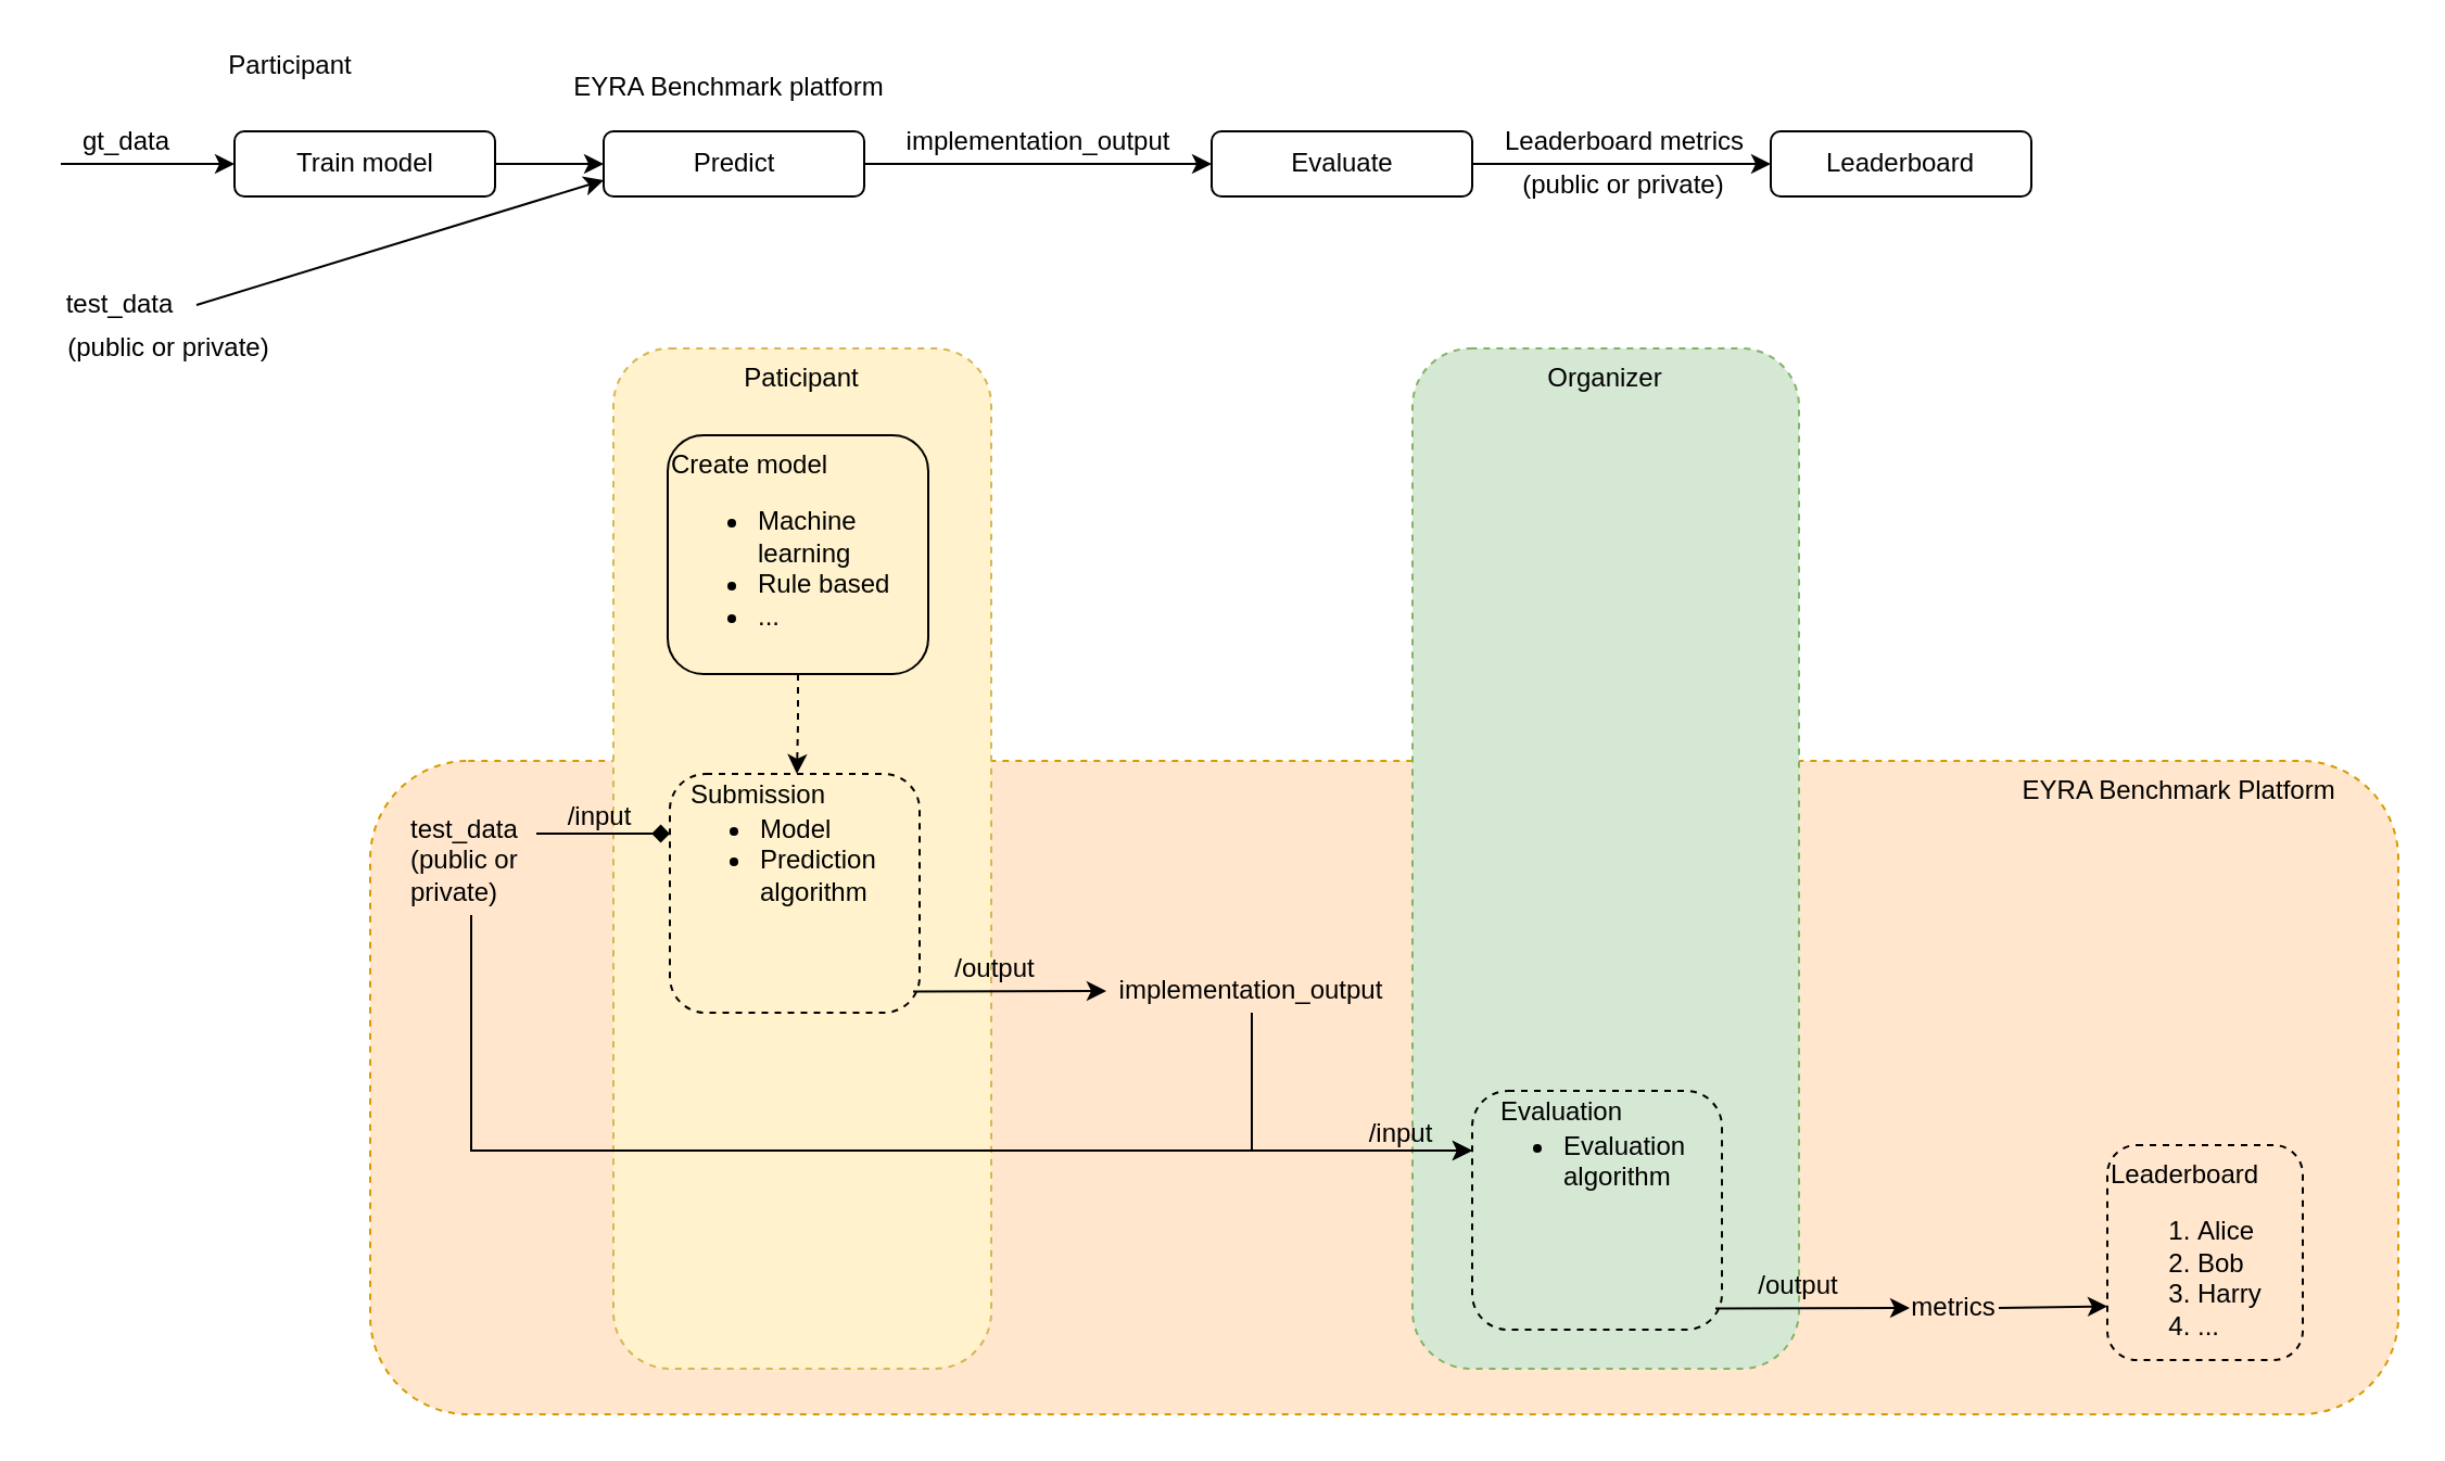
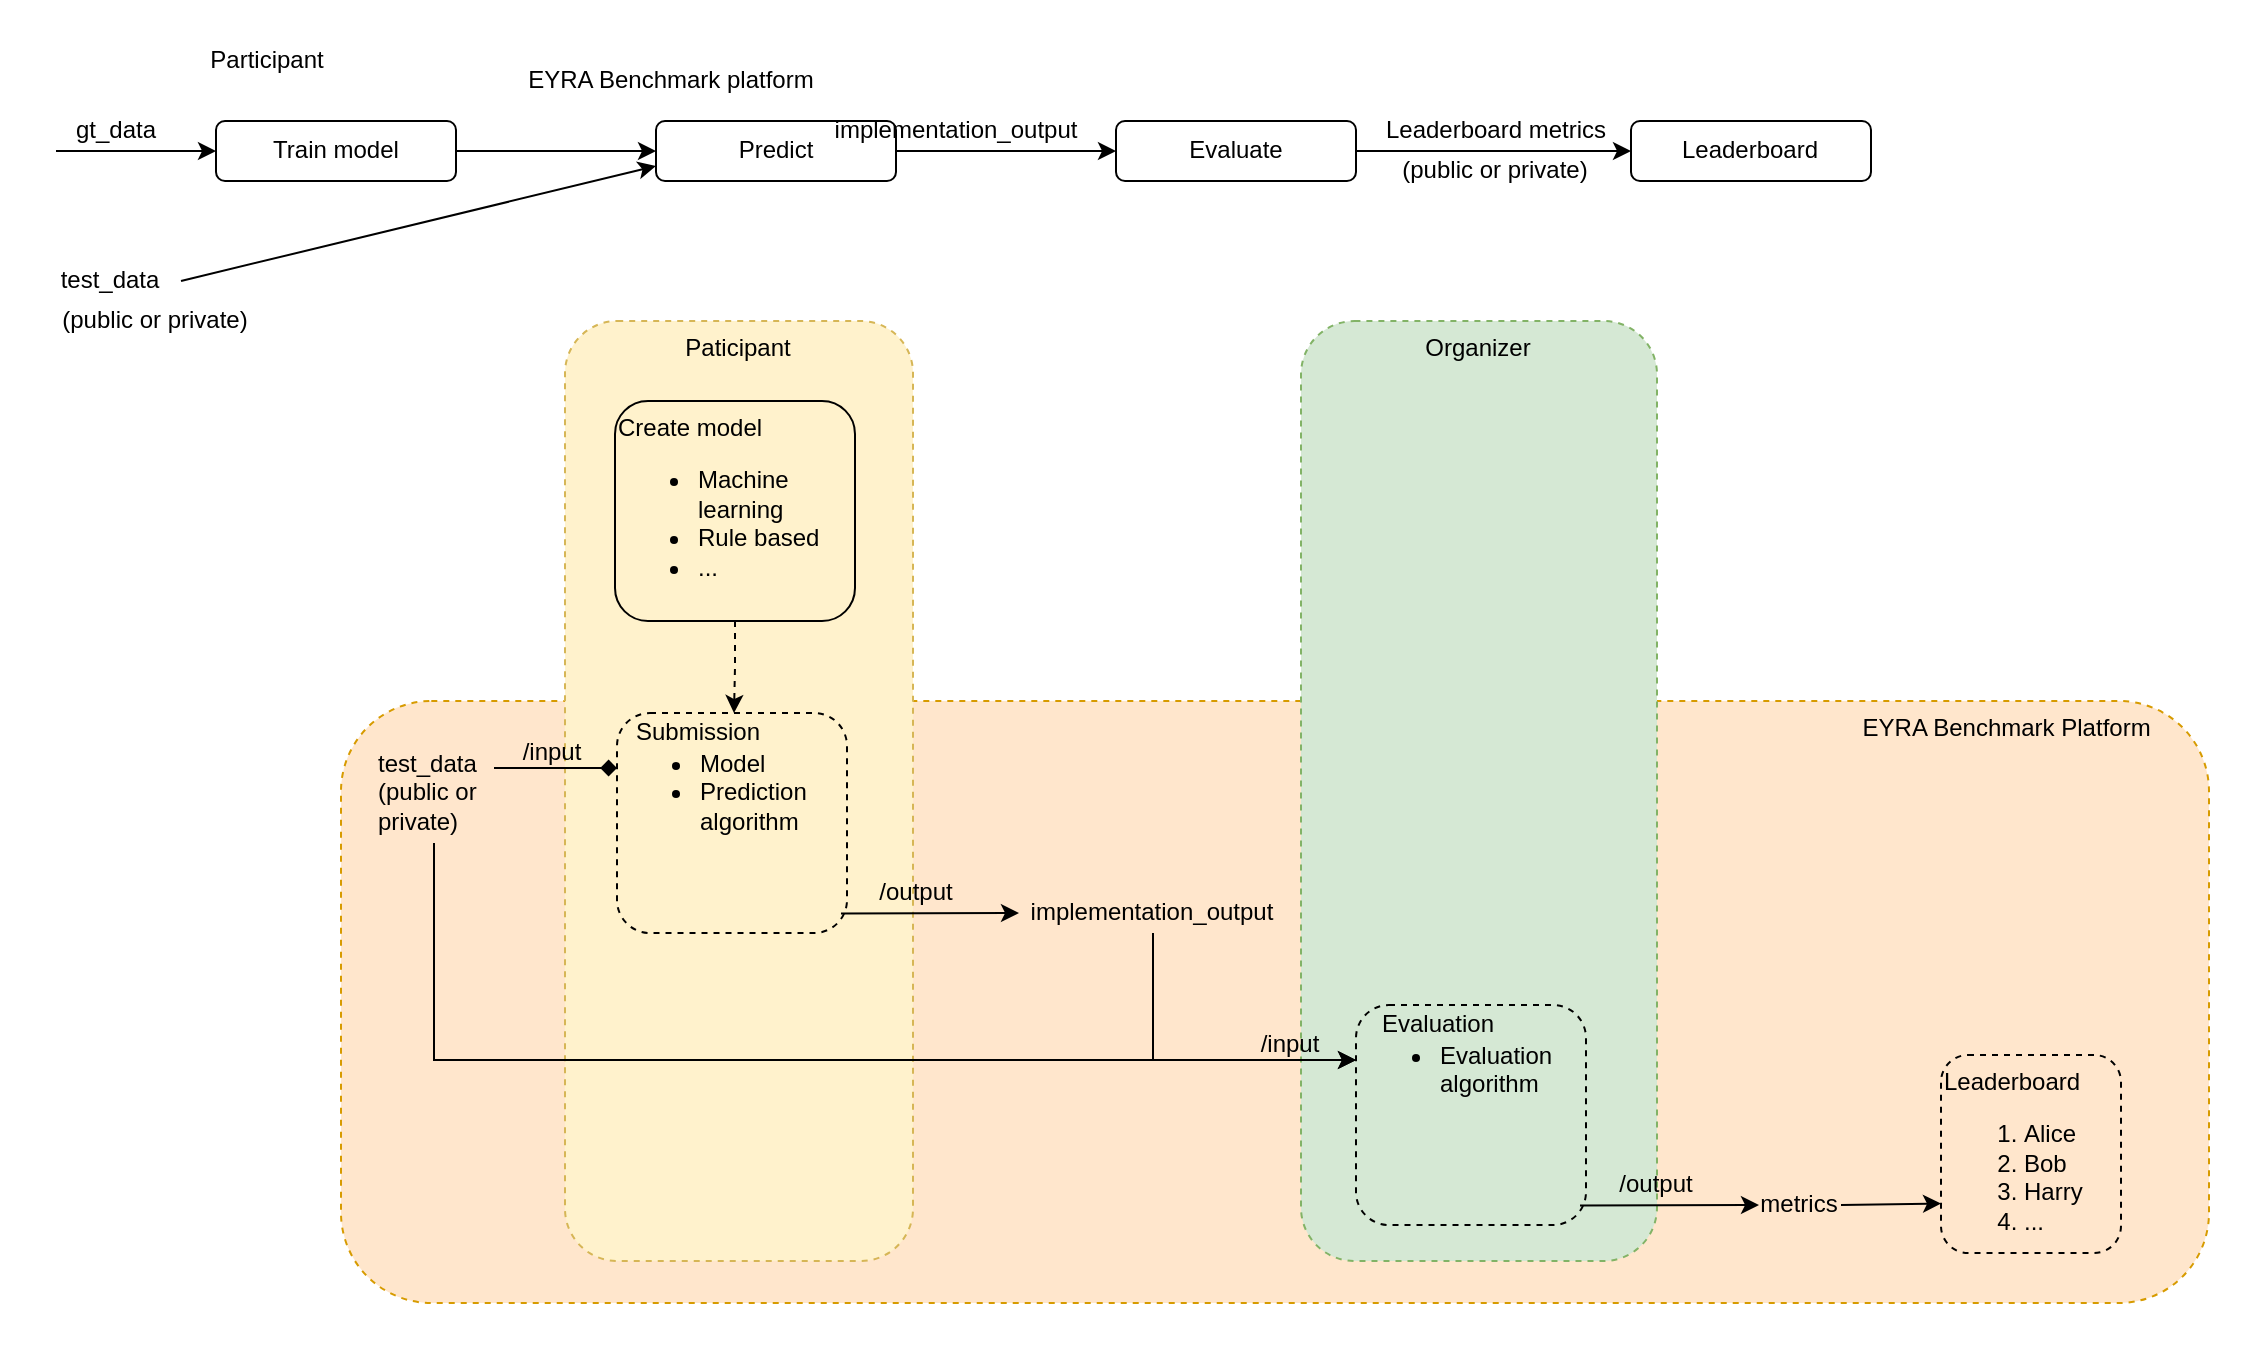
  <mxCell id="0" />
  <mxCell id="1" parent="0" />
  <mxCell id="2" value="EYRA Benchmark Platform&amp;nbsp; &amp;nbsp; &amp;nbsp; &amp;nbsp;&amp;nbsp;" style="rounded=1;whiteSpace=wrap;html=1;fillColor=#ffe6cc;strokeColor=#d79b00;dashed=1;align=right;verticalAlign=top;" vertex="1" parent="1"><mxGeometry x="170" y="350" width="934" height="301" as="geometry" /></mxCell>
  <mxCell id="3" value="Organizer" style="rounded=1;whiteSpace=wrap;html=1;dashed=1;fillColor=#d5e8d4;strokeColor=#82b366;verticalAlign=top;" vertex="1" parent="1"><mxGeometry x="650" y="160" width="178" height="470" as="geometry" /></mxCell>
  <mxCell id="4" value="Paticipant" style="rounded=1;whiteSpace=wrap;html=1;dashed=1;fillColor=#fff2cc;strokeColor=#d6b656;verticalAlign=top;" vertex="1" parent="1"><mxGeometry x="282" y="160" width="174" height="470" as="geometry" /></mxCell>
  <mxCell id="5" value="(public or private)" style="text;html=1;strokeColor=none;fillColor=none;align=center;verticalAlign=middle;whiteSpace=wrap;rounded=0;" vertex="1" parent="1"><mxGeometry x="690" y="75" width="115" height="20" as="geometry" /></mxCell>
  <mxCell id="6" value="/input" style="text;html=1;strokeColor=none;fillColor=none;align=center;verticalAlign=middle;whiteSpace=wrap;rounded=0;dashed=1;" vertex="1" parent="1"><mxGeometry x="255.5" y="366" width="40" height="20" as="geometry" /></mxCell>
  <mxCell id="7" value="Train model" style="rounded=1;whiteSpace=wrap;html=1;" vertex="1" parent="1"><mxGeometry x="107.5" y="60" width="120" height="30" as="geometry" /></mxCell>
- <mxCell id="8" value="Predict" style="rounded=1;whiteSpace=wrap;html=1;" vertex="1" parent="1"><mxGeometry x="277.5" y="60" width="120" height="30" as="geometry" /></mxCell>
+ <mxCell id="8" value="Predict" style="rounded=1;whiteSpace=wrap;html=1;" vertex="1" parent="1"><mxGeometry x="327.5" y="60" width="120" height="30" as="geometry" /></mxCell>
  <mxCell id="9" value="Evaluate" style="rounded=1;whiteSpace=wrap;html=1;" vertex="1" parent="1"><mxGeometry x="557.5" y="60" width="120" height="30" as="geometry" /></mxCell>
  <mxCell id="10" value="" style="endArrow=classic;html=1;entryX=0;entryY=0.5;entryDx=0;entryDy=0;" edge="1" parent="1" target="7"><mxGeometry width="50" height="50" relative="1" as="geometry"><mxPoint x="27.5" y="75" as="sourcePoint" /><mxPoint x="157.5" y="280" as="targetPoint" /></mxGeometry></mxCell>
  <mxCell id="11" value="" style="endArrow=classic;html=1;exitX=1;exitY=0.5;exitDx=0;exitDy=0;entryX=0;entryY=0.5;entryDx=0;entryDy=0;" edge="1" parent="1" source="7" target="8"><mxGeometry width="50" height="50" relative="1" as="geometry"><mxPoint x="17.5" y="330" as="sourcePoint" /><mxPoint x="67.5" y="280" as="targetPoint" /></mxGeometry></mxCell>
  <mxCell id="12" value="" style="endArrow=classic;html=1;entryX=0;entryY=0.5;entryDx=0;entryDy=0;exitX=1;exitY=0.5;exitDx=0;exitDy=0;" edge="1" parent="1" source="8" target="9"><mxGeometry width="50" height="50" relative="1" as="geometry"><mxPoint x="457.5" y="110" as="sourcePoint" /><mxPoint x="67.5" y="110" as="targetPoint" /></mxGeometry></mxCell>
  <mxCell id="13" value="" style="endArrow=classic;html=1;exitX=1;exitY=0.5;exitDx=0;exitDy=0;" edge="1" parent="1" source="9" target="31"><mxGeometry width="50" height="50" relative="1" as="geometry"><mxPoint x="17.5" y="160" as="sourcePoint" /><mxPoint x="820" y="75" as="targetPoint" /></mxGeometry></mxCell>
  <mxCell id="14" value="gt_data" style="text;html=1;strokeColor=none;fillColor=none;align=center;verticalAlign=middle;whiteSpace=wrap;rounded=0;" vertex="1" parent="1"><mxGeometry x="37.5" y="55" width="40" height="20" as="geometry" /></mxCell>
  <mxCell id="15" value="Leaderboard metrics" style="text;html=1;strokeColor=none;fillColor=none;align=center;verticalAlign=middle;whiteSpace=wrap;rounded=0;" vertex="1" parent="1"><mxGeometry x="687.5" y="55" width="120" height="20" as="geometry" /></mxCell>
  <mxCell id="16" value="" style="endArrow=classic;html=1;entryX=0;entryY=0.75;entryDx=0;entryDy=0;exitX=1;exitY=0.5;exitDx=0;exitDy=0;" edge="1" parent="1" source="17" target="8"><mxGeometry width="50" height="50" relative="1" as="geometry"><mxPoint x="267.5" y="140" as="sourcePoint" /><mxPoint x="67.5" y="110" as="targetPoint" /></mxGeometry></mxCell>
  <mxCell id="17" value="test_data" style="text;html=1;strokeColor=none;fillColor=none;align=center;verticalAlign=middle;whiteSpace=wrap;rounded=0;" vertex="1" parent="1"><mxGeometry x="20" y="130" width="70" height="20" as="geometry" /></mxCell>
  <mxCell id="18" value="(public or private)" style="text;html=1;strokeColor=none;fillColor=none;align=center;verticalAlign=middle;whiteSpace=wrap;rounded=0;" vertex="1" parent="1"><mxGeometry x="20" y="150" width="115" height="20" as="geometry" /></mxCell>
  <mxCell id="19" value="EYRA Benchmark platform" style="text;html=1;strokeColor=none;fillColor=none;align=center;verticalAlign=middle;whiteSpace=wrap;rounded=0;dashed=1;" vertex="1" parent="1"><mxGeometry x="257.5" y="30" width="155" height="20" as="geometry" /></mxCell>
  <mxCell id="20" value="implementation_output" style="text;html=1;strokeColor=none;fillColor=none;align=center;verticalAlign=middle;whiteSpace=wrap;rounded=0;dashed=1;" vertex="1" parent="1"><mxGeometry x="457.5" y="55" width="40" height="20" as="geometry" /></mxCell>
  <mxCell id="21" value="Participant" style="text;html=1;strokeColor=none;fillColor=none;align=center;verticalAlign=middle;whiteSpace=wrap;rounded=0;dashed=1;" vertex="1" parent="1"><mxGeometry x="102" y="20" width="63" height="20" as="geometry" /></mxCell>
  <mxCell id="22" value="&lt;ul&gt;&lt;li&gt;Model&lt;/li&gt;&lt;li&gt;Prediction algorithm&lt;/li&gt;&lt;/ul&gt;" style="rounded=1;whiteSpace=wrap;html=1;dashed=1;fillColor=none;align=left;verticalAlign=top;labelPosition=center;verticalLabelPosition=middle;horizontal=1;" vertex="1" parent="1"><mxGeometry x="308" y="356" width="115" height="110" as="geometry" /></mxCell>
  <mxCell id="23" value="" style="shape=image;html=1;verticalAlign=top;verticalLabelPosition=bottom;labelBackgroundColor=#ffffff;imageAspect=0;aspect=fixed;image=https://cdn0.iconfinder.com/data/icons/social-media-2104/24/social_media_social_media_logo_docker-128.png;dashed=1;fillColor=none;" vertex="1" parent="1"><mxGeometry x="373" y="421" width="47" height="47" as="geometry" /></mxCell>
  <mxCell id="24" value="Submission" style="text;html=1;strokeColor=none;fillColor=none;align=center;verticalAlign=middle;whiteSpace=wrap;rounded=0;dashed=1;" vertex="1" parent="1"><mxGeometry x="314" y="356" width="70" height="20" as="geometry" /></mxCell>
  <mxCell id="25" style="edgeStyle=orthogonalEdgeStyle;rounded=0;orthogonalLoop=1;jettySize=auto;html=1;exitX=1;exitY=0.25;exitDx=0;exitDy=0;entryX=0;entryY=0.25;entryDx=0;entryDy=0;endArrow=diamond;" edge="1" parent="1" source="27" target="22"><mxGeometry relative="1" as="geometry" /></mxCell>
  <mxCell id="26" style="edgeStyle=orthogonalEdgeStyle;rounded=0;orthogonalLoop=1;jettySize=auto;html=1;exitX=0.5;exitY=1;exitDx=0;exitDy=0;entryX=0;entryY=0.25;entryDx=0;entryDy=0;" edge="1" parent="1" source="27" target="33"><mxGeometry relative="1" as="geometry"><mxPoint x="192" y="436" as="targetPoint" /></mxGeometry></mxCell>
  <mxCell id="27" value="test_data&lt;br&gt;(public or private)" style="text;html=1;strokeColor=none;fillColor=none;align=left;verticalAlign=middle;whiteSpace=wrap;rounded=0;dashed=1;" vertex="1" parent="1"><mxGeometry x="186.5" y="371" width="60" height="50" as="geometry" /></mxCell>
  <mxCell id="28" value="" style="endArrow=classic;html=1;exitX=1;exitY=0.75;exitDx=0;exitDy=0;entryX=0;entryY=0.5;entryDx=0;entryDy=0;" edge="1" parent="1" source="23" target="29"><mxGeometry width="50" height="50" relative="1" as="geometry"><mxPoint x="48" y="536" as="sourcePoint" /><mxPoint x="508" y="456" as="targetPoint" /></mxGeometry></mxCell>
  <mxCell id="29" value="implementation_output" style="text;html=1;strokeColor=none;fillColor=none;align=center;verticalAlign=middle;whiteSpace=wrap;rounded=0;dashed=1;" vertex="1" parent="1"><mxGeometry x="509" y="446" width="134" height="20" as="geometry" /></mxCell>
  <mxCell id="30" value="/output" style="text;html=1;strokeColor=none;fillColor=none;align=center;verticalAlign=middle;whiteSpace=wrap;rounded=0;dashed=1;" vertex="1" parent="1"><mxGeometry x="438" y="436" width="40" height="20" as="geometry" /></mxCell>
  <mxCell id="31" value="Leaderboard" style="rounded=1;whiteSpace=wrap;html=1;" vertex="1" parent="1"><mxGeometry x="815" y="60" width="120" height="30" as="geometry" /></mxCell>
  <mxCell id="32" value="/input" style="text;html=1;strokeColor=none;fillColor=none;align=center;verticalAlign=middle;whiteSpace=wrap;rounded=0;dashed=1;" vertex="1" parent="1"><mxGeometry x="625" y="512" width="40" height="20" as="geometry" /></mxCell>
  <mxCell id="33" value="&lt;ul&gt;&lt;li&gt;Evaluation algorithm&lt;/li&gt;&lt;/ul&gt;" style="rounded=1;whiteSpace=wrap;html=1;dashed=1;fillColor=none;align=left;verticalAlign=top;labelPosition=center;verticalLabelPosition=middle;horizontal=1;" vertex="1" parent="1"><mxGeometry x="677.5" y="502" width="115" height="110" as="geometry" /></mxCell>
  <mxCell id="34" value="" style="shape=image;html=1;verticalAlign=top;verticalLabelPosition=bottom;labelBackgroundColor=#ffffff;imageAspect=0;aspect=fixed;image=https://cdn0.iconfinder.com/data/icons/social-media-2104/24/social_media_social_media_logo_docker-128.png;dashed=1;fillColor=none;" vertex="1" parent="1"><mxGeometry x="742.5" y="567" width="47" height="47" as="geometry" /></mxCell>
  <mxCell id="35" value="Evaluation" style="text;html=1;strokeColor=none;fillColor=none;align=center;verticalAlign=middle;whiteSpace=wrap;rounded=0;dashed=1;" vertex="1" parent="1"><mxGeometry x="683.5" y="502" width="70" height="20" as="geometry" /></mxCell>
  <mxCell id="36" style="edgeStyle=orthogonalEdgeStyle;rounded=0;orthogonalLoop=1;jettySize=auto;html=1;exitX=0.5;exitY=1;exitDx=0;exitDy=0;entryX=0;entryY=0.25;entryDx=0;entryDy=0;" edge="1" parent="1" source="29" target="33"><mxGeometry relative="1" as="geometry"><mxPoint x="734" y="474" as="sourcePoint" /></mxGeometry></mxCell>
  <mxCell id="37" value="" style="endArrow=classic;html=1;exitX=1;exitY=0.75;exitDx=0;exitDy=0;entryX=0;entryY=0.5;entryDx=0;entryDy=0;" edge="1" parent="1" source="34" target="38"><mxGeometry width="50" height="50" relative="1" as="geometry"><mxPoint x="417.5" y="682" as="sourcePoint" /><mxPoint x="877.5" y="602" as="targetPoint" /></mxGeometry></mxCell>
  <mxCell id="38" value="metrics" style="text;html=1;strokeColor=none;fillColor=none;align=center;verticalAlign=middle;whiteSpace=wrap;rounded=0;dashed=1;" vertex="1" parent="1"><mxGeometry x="879" y="592" width="41" height="20" as="geometry" /></mxCell>
  <mxCell id="39" value="/output" style="text;html=1;strokeColor=none;fillColor=none;align=center;verticalAlign=middle;whiteSpace=wrap;rounded=0;dashed=1;" vertex="1" parent="1"><mxGeometry x="807.5" y="582" width="40" height="20" as="geometry" /></mxCell>
  <mxCell id="40" value="Leaderboard&lt;br&gt;&lt;ol&gt;&lt;li&gt;Alice&lt;/li&gt;&lt;li&gt;Bob&lt;/li&gt;&lt;li&gt;Harry&lt;/li&gt;&lt;li&gt;...&lt;/li&gt;&lt;/ol&gt;" style="rounded=1;whiteSpace=wrap;html=1;dashed=1;fillColor=none;align=left;verticalAlign=top;" vertex="1" parent="1"><mxGeometry x="970" y="527" width="90" height="99" as="geometry" /></mxCell>
  <mxCell id="41" style="edgeStyle=orthogonalEdgeStyle;rounded=0;orthogonalLoop=1;jettySize=auto;html=1;exitX=0.5;exitY=1;exitDx=0;exitDy=0;entryX=0.75;entryY=0;entryDx=0;entryDy=0;dashed=1;" edge="1" parent="1" source="42" target="24"><mxGeometry relative="1" as="geometry" /></mxCell>
  <mxCell id="42" value="Create model&lt;br&gt;&lt;ul&gt;&lt;li&gt;Machine learning&lt;/li&gt;&lt;li&gt;Rule based&lt;/li&gt;&lt;li&gt;...&lt;/li&gt;&lt;/ul&gt;" style="rounded=1;whiteSpace=wrap;html=1;fillColor=none;align=left;verticalAlign=top;" vertex="1" parent="1"><mxGeometry x="307" y="200" width="120" height="110" as="geometry" /></mxCell>
  <mxCell id="43" value="" style="endArrow=classic;html=1;exitX=1;exitY=0.5;exitDx=0;exitDy=0;entryX=0;entryY=0.75;entryDx=0;entryDy=0;" edge="1" parent="1" source="38" target="40"><mxGeometry width="50" height="50" relative="1" as="geometry"><mxPoint x="879" y="675" as="sourcePoint" /><mxPoint x="929" y="625" as="targetPoint" /></mxGeometry></mxCell>
